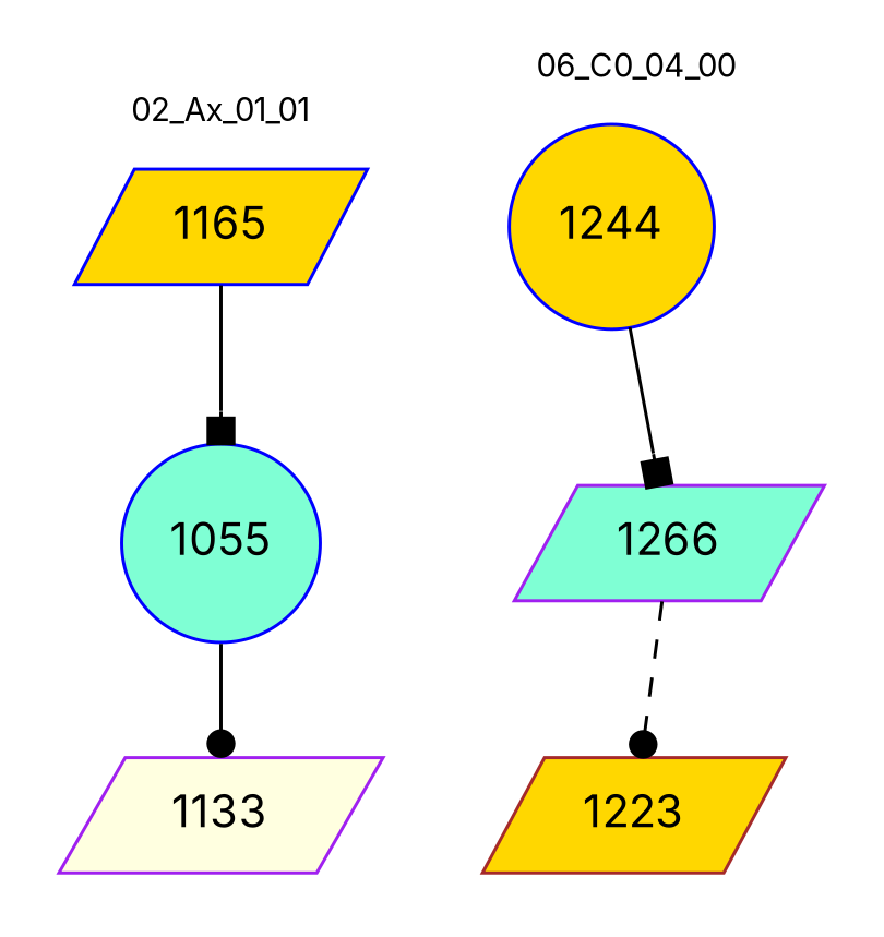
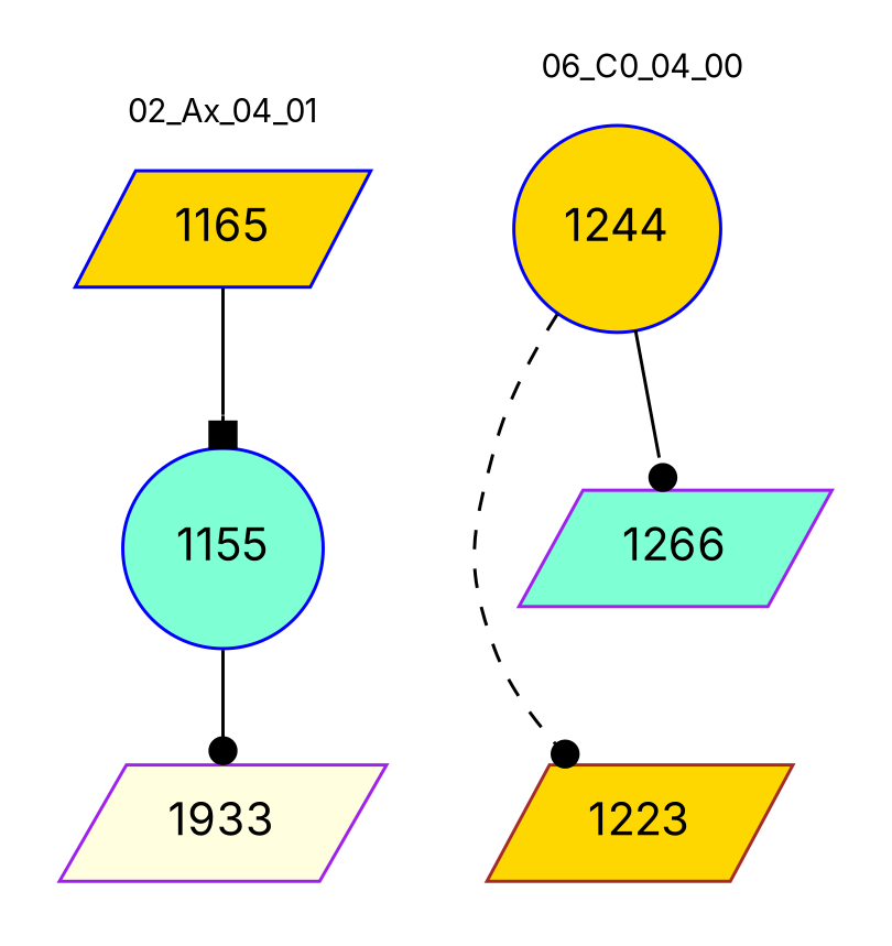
  digraph {
    fontname=Inter
    node [color=blue fillcolor=gold fontname=Inter shape=parallelogram style=filled]
    edge [arrowhead=dot color=black fontname=Inter style=solid]
-   n1 [fillcolor=aquamarine label=1055 shape=circle]
-   n2 [color=purple fillcolor=lightyellow label=1133]
+   n1 [fillcolor=aquamarine label=1155 shape=circle]
+   n2 [color=purple fillcolor=lightyellow label=1933]
    n3 [label=1165]
    n4 [label=1244 shape=circle]
    n5 [color=brown label=1223]
    n6 [color=purple fillcolor=aquamarine label=1266]
    subgraph cluster_1 {
      color=white
      fontsize=10
-     label="02_Ax_01_01"
+     label="02_Ax_04_01"
      n1
      n2
      n3
    }
    subgraph cluster_2 {
      color=white
      fontsize=10
      label="06_C0_04_00"
      n4
      n5
      n6
    }
    n1 -> n2
    n3 -> n1 [arrowhead=box]
-   n6 -> n5 [style=dashed]
-   n4 -> n6 [arrowhead=box]
+   n4 -> n5 [style=dashed]
+   n4 -> n6
  }
